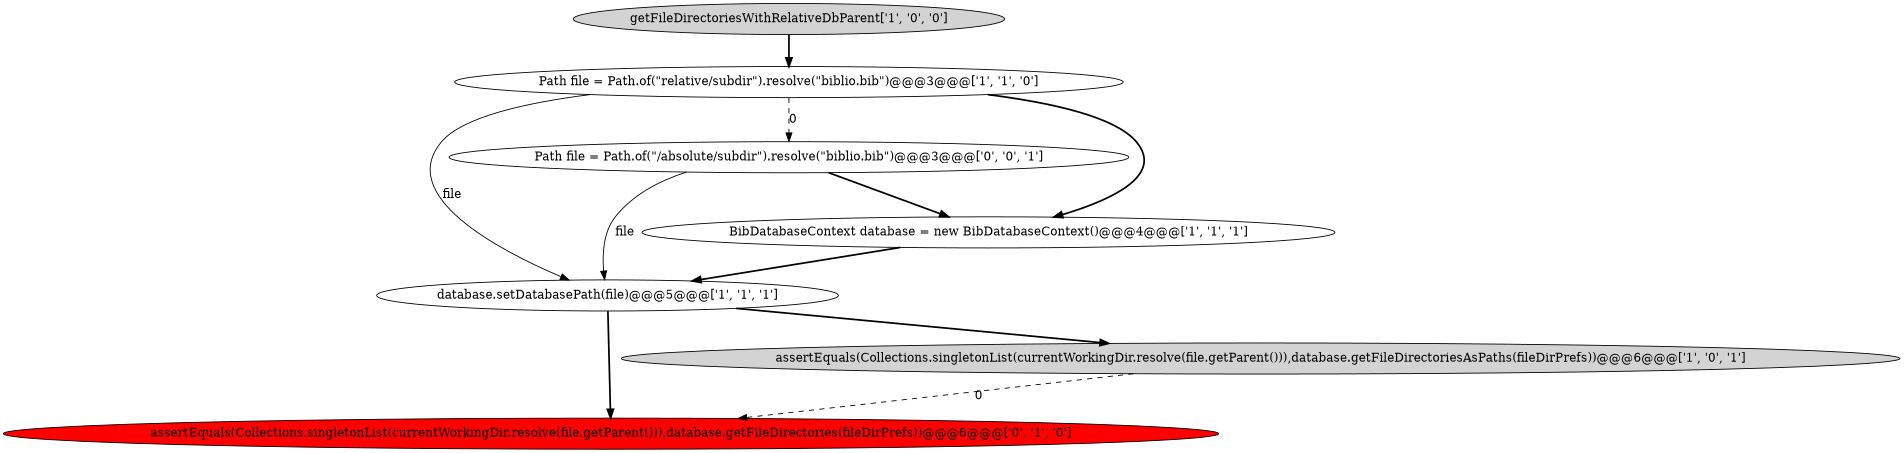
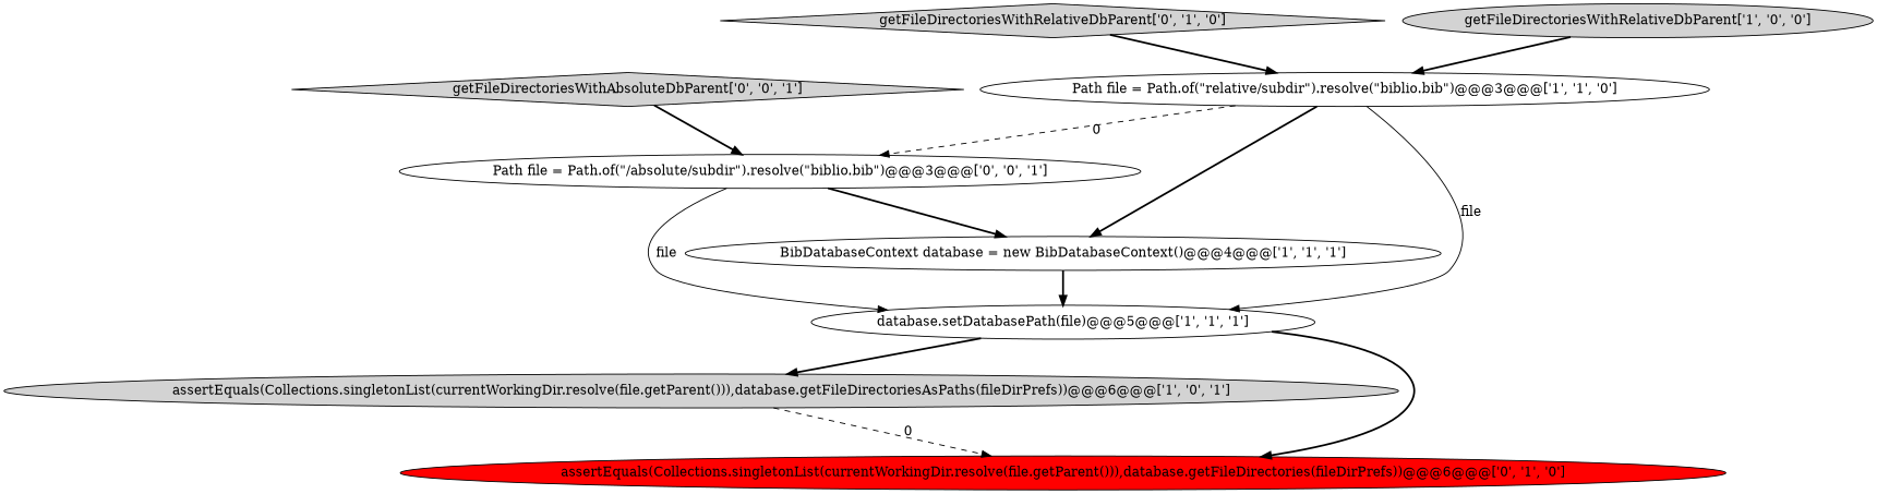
  digraph {
    node [fillcolor=lightgray shape=ellipse style=filled]
    edge [style=bold]
    n1 [fillcolor=red label="assertEquals(Collections.singletonList(currentWorkingDir.resolve(file.getParent())),database.getFileDirectories(fileDirPrefs))@@@6@@@['0', '1', '0']"]
    n2 [label="assertEquals(Collections.singletonList(currentWorkingDir.resolve(file.getParent())),database.getFileDirectoriesAsPaths(fileDirPrefs))@@@6@@@['1', '0', '1']"]
    n3 [fillcolor=white label="database.setDatabasePath(file)@@@5@@@['1', '1', '1']"]
+   n4 [label="getFileDirectoriesWithAbsoluteDbParent['0', '0', '1']" shape=diamond]
    n5 [fillcolor=white label="Path file = Path.of(\"/absolute/subdir\").resolve(\"biblio.bib\")@@@3@@@['0', '0', '1']"]
    n6 [fillcolor=white label="BibDatabaseContext database = new BibDatabaseContext()@@@4@@@['1', '1', '1']"]
+   n7 [label="getFileDirectoriesWithRelativeDbParent['0', '1', '0']" shape=diamond]
    n8 [fillcolor=white label="Path file = Path.of(\"relative/subdir\").resolve(\"biblio.bib\")@@@3@@@['1', '1', '0']"]
    n9 [label="getFileDirectoriesWithRelativeDbParent['1', '0', '0']"]
    n2 -> n1 [label=0 style=dashed]
    n3 -> n1
    n3 -> n2
+   n4 -> n5
    n5 -> n3 [label=file style=solid]
    n5 -> n6
    n6 -> n3
+   n7 -> n8
    n8 -> n3 [label=file style=solid]
    n8 -> n5 [label=0 style=dashed]
    n8 -> n6
    n9 -> n8
  }
